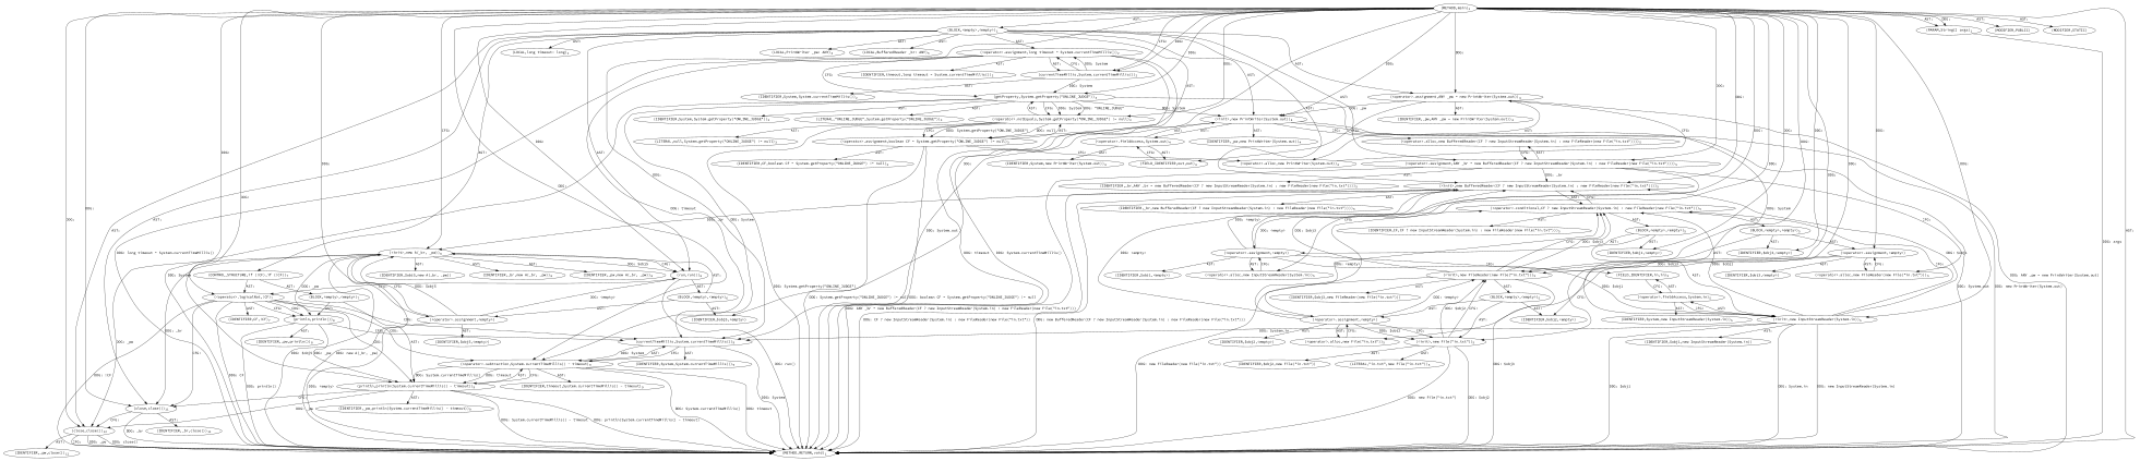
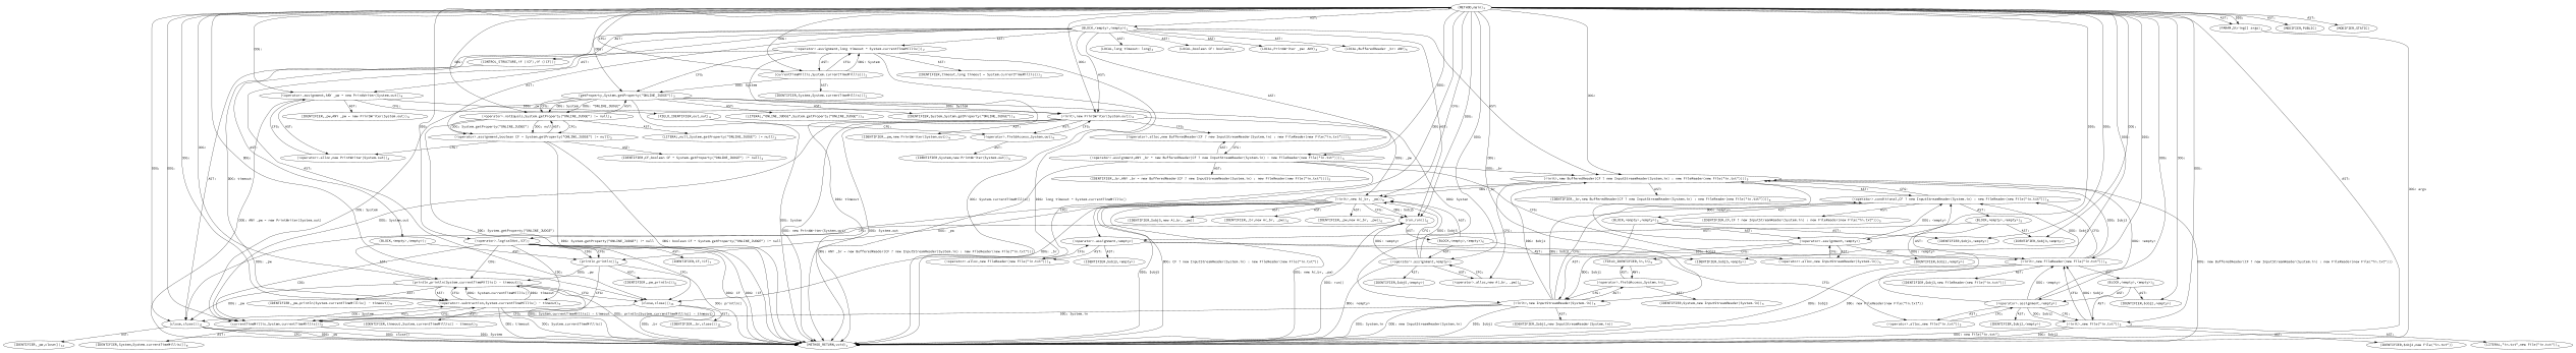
  digraph {
    fontname="Source Code Pro"
    node [fontname="Source Code Pro"]
    edge [fontname="Source Code Pro"]
    n1 [label=<(METHOD,main)<SUB>1</SUB>>]
    n2 [label=<(PARAM,String[] args)<SUB>1</SUB>>]
    n3 [label=<(BLOCK,&lt;empty&gt;,&lt;empty&gt;)<SUB>1</SUB>>]
    n4 [label=<(currentTimeMillis,System.currentTimeMillis())<SUB>2</SUB>>]
    n5 [label=<(&lt;operator&gt;.notEquals,System.getProperty(&quot;ONLINE_JUDGE&quot;) != null)<SUB>3</SUB>>]
    n6 [label=<(getProperty,System.getProperty(&quot;ONLINE_JUDGE&quot;))<SUB>3</SUB>>]
    n7 [label=<(&lt;operator&gt;.assignment,ANY _pw = new PrintWriter(System.out))<SUB>4</SUB>>]
    n8 [label=<(&lt;init&gt;,new PrintWriter(System.out))<SUB>4</SUB>>]
    n9 [label=<(&lt;operator&gt;.assignment,ANY _br = new BufferedReader(CF ? new InputStreamReader(System.in) : new FileReader(new File(&quot;in.txt&quot;))))<SUB>5</SUB>>]
    n10 [label=<(&lt;init&gt;,new BufferedReader(CF ? new InputStreamReader(System.in) : new FileReader(new File(&quot;in.txt&quot;))))<SUB>5</SUB>>]
    n11 [label=<(&lt;operator&gt;.assignment,&lt;empty&gt;)>]
    n12 [label=<(&lt;init&gt;,new InputStreamReader(System.in))<SUB>5</SUB>>]
    n13 [label=<(IDENTIFIER,$obj1,&lt;empty&gt;)>]
    n14 [label=<(&lt;operator&gt;.assignment,&lt;empty&gt;)>]
    n15 [label=<(&lt;init&gt;,new FileReader(new File(&quot;in.txt&quot;)))<SUB>5</SUB>>]
    n16 [label=<(&lt;operator&gt;.assignment,&lt;empty&gt;)>]
    n17 [label=<(&lt;init&gt;,new File(&quot;in.txt&quot;))<SUB>5</SUB>>]
    n18 [label=<(IDENTIFIER,$obj2,&lt;empty&gt;)>]
    n19 [label=<(IDENTIFIER,$obj3,&lt;empty&gt;)>]
    n20 [label=<(run,run())<SUB>6</SUB>>]
    n21 [label=<(&lt;operator&gt;.assignment,&lt;empty&gt;)>]
    n22 [label=<(&lt;init&gt;,new A(_br, _pw))<SUB>6</SUB>>]
    n23 [label=<(IDENTIFIER,$obj5,&lt;empty&gt;)>]
    n24 [label=<(&lt;operator&gt;.logicalNot,!CF)<SUB>7</SUB>>]
    n25 [label=<(println,println(System.currentTimeMillis() - timeout))<SUB>9</SUB>>]
    n26 [label=<(&lt;operator&gt;.subtraction,System.currentTimeMillis() - timeout)<SUB>9</SUB>>]
    n27 [label=<(currentTimeMillis,System.currentTimeMillis())<SUB>9</SUB>>]
    n28 [label=<(close,close())<SUB>11</SUB>>]
    n29 [label=<(close,close())<SUB>12</SUB>>]
    n30 [label=<(MODIFIER,PUBLIC)>]
    n31 [label=<(MODIFIER,STATIC)>]
    n32 [label=<(METHOD_RETURN,void)<SUB>1</SUB>>]
    n33 [label=<(LOCAL,long timeout: long)<SUB>2</SUB>>]
    n34 [label=<(&lt;operator&gt;.assignment,long timeout = System.currentTimeMillis())<SUB>2</SUB>>]
+   n35 [label=<(LOCAL,boolean CF: boolean)<SUB>3</SUB>>]
    n36 [label=<(&lt;operator&gt;.assignment,boolean CF = System.getProperty(&quot;ONLINE_JUDGE&quot;) != null)<SUB>3</SUB>>]
    n37 [label=<(LOCAL,PrintWriter _pw: ANY)<SUB>4</SUB>>]
    n38 [label=<(LOCAL,BufferedReader _br: ANY)<SUB>5</SUB>>]
    n39 [label=<(CONTROL_STRUCTURE,if (!CF),if (!CF))<SUB>7</SUB>>]
    n40 [label=<(IDENTIFIER,System,System.currentTimeMillis())<SUB>2</SUB>>]
    n41 [label=<(LITERAL,null,System.getProperty(&quot;ONLINE_JUDGE&quot;) != null)<SUB>3</SUB>>]
    n42 [label=<(IDENTIFIER,System,System.getProperty(&quot;ONLINE_JUDGE&quot;))<SUB>3</SUB>>]
    n43 [label=<(LITERAL,&quot;ONLINE_JUDGE&quot;,System.getProperty(&quot;ONLINE_JUDGE&quot;))<SUB>3</SUB>>]
    n44 [label=<(&lt;operator&gt;.alloc,new PrintWriter(System.out))<SUB>4</SUB>>]
    n45 [label=<(IDENTIFIER,_pw,ANY _pw = new PrintWriter(System.out))<SUB>4</SUB>>]
    n46 [label=<(FIELD_IDENTIFIER,out,out)<SUB>4</SUB>>]
    n47 [label=<(IDENTIFIER,_pw,new PrintWriter(System.out))<SUB>4</SUB>>]
    n48 [label=<(&lt;operator&gt;.fieldAccess,System.out)<SUB>4</SUB>>]
    n49 [label=<(&lt;operator&gt;.alloc,new BufferedReader(CF ? new InputStreamReader(System.in) : new FileReader(new File(&quot;in.txt&quot;))))<SUB>5</SUB>>]
    n50 [label=<(IDENTIFIER,_br,ANY _br = new BufferedReader(CF ? new InputStreamReader(System.in) : new FileReader(new File(&quot;in.txt&quot;))))<SUB>5</SUB>>]
    n51 [label=<(&lt;operator&gt;.alloc,new InputStreamReader(System.in))<SUB>5</SUB>>]
    n52 [label=<(&lt;operator&gt;.alloc,new FileReader(new File(&quot;in.txt&quot;)))<SUB>5</SUB>>]
    n53 [label=<(IDENTIFIER,_br,new BufferedReader(CF ? new InputStreamReader(System.in) : new FileReader(new File(&quot;in.txt&quot;))))<SUB>5</SUB>>]
    n54 [label=<(&lt;operator&gt;.conditional,CF ? new InputStreamReader(System.in) : new FileReader(new File(&quot;in.txt&quot;)))<SUB>5</SUB>>]
+   n55 [label=<(&lt;operator&gt;.alloc,new A(_br, _pw))<SUB>6</SUB>>]
    n56 [label=<(IDENTIFIER,$obj1,&lt;empty&gt;)>]
    n57 [label=<(FIELD_IDENTIFIER,in,in)<SUB>5</SUB>>]
    n58 [label=<(IDENTIFIER,$obj1,new InputStreamReader(System.in))>]
    n59 [label=<(&lt;operator&gt;.fieldAccess,System.in)<SUB>5</SUB>>]
    n60 [label=<(IDENTIFIER,$obj3,&lt;empty&gt;)>]
    n61 [label=<(&lt;operator&gt;.alloc,new File(&quot;in.txt&quot;))<SUB>5</SUB>>]
    n62 [label=<(IDENTIFIER,$obj3,new FileReader(new File(&quot;in.txt&quot;)))>]
    n63 [label=<(BLOCK,&lt;empty&gt;,&lt;empty&gt;)<SUB>5</SUB>>]
    n64 [label=<(IDENTIFIER,$obj2,&lt;empty&gt;)>]
    n65 [label=<(IDENTIFIER,$obj2,new File(&quot;in.txt&quot;))>]
    n66 [label=<(LITERAL,&quot;in.txt&quot;,new File(&quot;in.txt&quot;))<SUB>5</SUB>>]
    n67 [label=<(BLOCK,&lt;empty&gt;,&lt;empty&gt;)<SUB>6</SUB>>]
    n68 [label=<(IDENTIFIER,$obj5,&lt;empty&gt;)>]
    n69 [label=<(println,println())<SUB>8</SUB>>]
    n70 [label=<(IDENTIFIER,$obj5,new A(_br, _pw))>]
    n71 [label=<(IDENTIFIER,_br,new A(_br, _pw))<SUB>6</SUB>>]
    n72 [label=<(IDENTIFIER,_pw,new A(_br, _pw))<SUB>6</SUB>>]
    n73 [label=<(IDENTIFIER,CF,!CF)<SUB>7</SUB>>]
    n74 [label=<(IDENTIFIER,_pw,println())<SUB>8</SUB>>]
    n75 [label=<(IDENTIFIER,_pw,println(System.currentTimeMillis() - timeout))<SUB>9</SUB>>]
    n76 [label=<(IDENTIFIER,timeout,System.currentTimeMillis() - timeout)<SUB>9</SUB>>]
    n77 [label=<(IDENTIFIER,System,System.currentTimeMillis())<SUB>9</SUB>>]
    n78 [label=<(IDENTIFIER,_br,close())<SUB>11</SUB>>]
    n79 [label=<(IDENTIFIER,_pw,close())<SUB>12</SUB>>]
    n80 [label=<(IDENTIFIER,timeout,long timeout = System.currentTimeMillis())<SUB>2</SUB>>]
    n81 [label=<(IDENTIFIER,CF,boolean CF = System.getProperty(&quot;ONLINE_JUDGE&quot;) != null)<SUB>3</SUB>>]
    n82 [label=<(BLOCK,&lt;empty&gt;,&lt;empty&gt;)<SUB>7</SUB>>]
    n83 [label=<(IDENTIFIER,System,new PrintWriter(System.out))<SUB>4</SUB>>]
    n84 [label=<(IDENTIFIER,CF,CF ? new InputStreamReader(System.in) : new FileReader(new File(&quot;in.txt&quot;)))<SUB>5</SUB>>]
    n85 [label=<(BLOCK,&lt;empty&gt;,&lt;empty&gt;)<SUB>5</SUB>>]
    n86 [label=<(BLOCK,&lt;empty&gt;,&lt;empty&gt;)<SUB>5</SUB>>]
    n87 [label=<(IDENTIFIER,System,new InputStreamReader(System.in))<SUB>5</SUB>>]
    n1 -> n2 [label="AST: "]
    n1 -> n2 [label="DDG: "]
    n1 -> n3 [label="AST: "]
    n1 -> n4 [label="CFG: "]
    n1 -> n4 [label="DDG: "]
    n1 -> n5 [label="DDG: "]
    n1 -> n6 [label="DDG: "]
    n1 -> n7 [label="DDG: "]
    n1 -> n8 [label="DDG: "]
    n1 -> n9 [label="DDG: "]
    n1 -> n10 [label="DDG: "]
    n1 -> n11 [label="DDG: "]
    n1 -> n12 [label="DDG: "]
    n1 -> n13 [label="DDG: "]
    n1 -> n14 [label="DDG: "]
    n1 -> n15 [label="DDG: "]
    n1 -> n16 [label="DDG: "]
    n1 -> n17 [label="DDG: "]
    n1 -> n18 [label="DDG: "]
    n1 -> n19 [label="DDG: "]
    n1 -> n20 [label="DDG: "]
    n1 -> n21 [label="DDG: "]
    n1 -> n22 [label="CFG: "]
    n1 -> n23 [label="DDG: "]
    n1 -> n24 [label="DDG: "]
-   n1 -> n25 [label="DDG: "]
+   n25 -> n1 [label="DDG: "]
    n1 -> n26 [label="DDG: "]
    n1 -> n27 [label="DDG: "]
    n1 -> n28 [label="DDG: "]
    n1 -> n29 [label="DDG: "]
    n1 -> n30 [label="AST: "]
    n1 -> n31 [label="AST: "]
    n1 -> n32 [label="AST: "]
    n2 -> n32 [label="DDG: args"]
    n3 -> n7 [label="AST: "]
    n3 -> n8 [label="AST: "]
    n3 -> n9 [label="AST: "]
    n3 -> n10 [label="AST: "]
    n3 -> n20 [label="AST: "]
    n3 -> n28 [label="AST: "]
    n3 -> n29 [label="AST: "]
    n3 -> n33 [label="AST: "]
    n3 -> n34 [label="AST: "]
+   n3 -> n35 [label="AST: "]
    n3 -> n36 [label="AST: "]
    n3 -> n37 [label="AST: "]
    n3 -> n38 [label="AST: "]
    n3 -> n39 [label="AST: "]
    n4 -> n6 [label="DDG: System"]
    n4 -> n34 [label="CFG: "]
    n4 -> n34 [label="DDG: System"]
    n4 -> n40 [label="AST: "]
    n5 -> n6 [label="AST: "]
    n5 -> n32 [label="DDG: System.getProperty(&quot;ONLINE_JUDGE&quot;)"]
    n5 -> n36 [label="CFG: "]
    n5 -> n36 [label="DDG: System.getProperty(&quot;ONLINE_JUDGE&quot;)"]
    n5 -> n36 [label="DDG: null"]
    n5 -> n41 [label="AST: "]
    n6 -> n5 [label="CFG: "]
    n6 -> n5 [label="DDG: System"]
    n6 -> n5 [label="DDG: &quot;ONLINE_JUDGE&quot;"]
    n6 -> n8 [label="DDG: System"]
    n6 -> n12 [label="DDG: System"]
    n6 -> n27 [label="DDG: System"]
    n6 -> n32 [label="DDG: System"]
    n6 -> n42 [label="AST: "]
    n6 -> n43 [label="AST: "]
    n7 -> n8 [label="DDG: _pw"]
    n7 -> n32 [label="DDG: ANY _pw = new PrintWriter(System.out)"]
    n7 -> n44 [label="AST: "]
    n7 -> n45 [label="AST: "]
    n7 -> n46 [label="CFG: "]
+   n8 -> n22 [label="DDG: _pw"]
    n8 -> n27 [label="DDG: System.out"]
    n8 -> n32 [label="DDG: System.out"]
    n8 -> n32 [label="DDG: new PrintWriter(System.out)"]
    n8 -> n47 [label="AST: "]
    n8 -> n48 [label="AST: "]
    n8 -> n49 [label="CFG: "]
    n9 -> n10 [label="DDG: _br"]
    n9 -> n32 [label="DDG: ANY _br = new BufferedReader(CF ? new InputStreamReader(System.in) : new FileReader(new File(&quot;in.txt&quot;)))"]
    n9 -> n49 [label="AST: "]
    n9 -> n50 [label="AST: "]
    n9 -> n51 [label="CFG: "]
    n9 -> n52 [label="CFG: "]
    n10 -> n22 [label="DDG: _br"]
    n10 -> n32 [label="DDG: CF ? new InputStreamReader(System.in) : new FileReader(new File(&quot;in.txt&quot;))"]
    n10 -> n32 [label="DDG: new BufferedReader(CF ? new InputStreamReader(System.in) : new FileReader(new File(&quot;in.txt&quot;)))"]
    n10 -> n53 [label="AST: "]
    n10 -> n54 [label="AST: "]
+   n10 -> n55 [label="CFG: "]
    n11 -> n10 [label="DDG: &lt;empty&gt;"]
    n11 -> n12 [label="DDG: $obj1"]
    n11 -> n51 [label="AST: "]
    n11 -> n54 [label="DDG: &lt;empty&gt;"]
    n11 -> n56 [label="AST: "]
    n11 -> n57 [label="CFG: "]
    n12 -> n10 [label="DDG: $obj1"]
    n12 -> n27 [label="DDG: System.in"]
    n12 -> n32 [label="DDG: $obj1"]
    n12 -> n32 [label="DDG: System.in"]
    n12 -> n32 [label="DDG: new InputStreamReader(System.in)"]
    n12 -> n54 [label="CFG: "]
    n12 -> n54 [label="DDG: $obj1"]
    n12 -> n58 [label="AST: "]
    n12 -> n59 [label="AST: "]
    n14 -> n15 [label="DDG: $obj3"]
    n14 -> n52 [label="AST: "]
    n14 -> n60 [label="AST: "]
    n14 -> n61 [label="CFG: "]
    n15 -> n10 [label="DDG: $obj3"]
    n15 -> n32 [label="DDG: $obj3"]
    n15 -> n32 [label="DDG: new FileReader(new File(&quot;in.txt&quot;))"]
    n15 -> n54 [label="CFG: "]
    n15 -> n54 [label="DDG: $obj3"]
    n15 -> n62 [label="AST: "]
    n15 -> n63 [label="AST: "]
    n16 -> n10 [label="DDG: &lt;empty&gt;"]
    n16 -> n15 [label="DDG: &lt;empty&gt;"]
    n16 -> n17 [label="CFG: "]
    n16 -> n17 [label="DDG: $obj2"]
    n16 -> n54 [label="DDG: &lt;empty&gt;"]
    n16 -> n61 [label="AST: "]
    n16 -> n64 [label="AST: "]
    n17 -> n15 [label="CFG: "]
    n17 -> n15 [label="DDG: $obj2"]
    n17 -> n32 [label="DDG: $obj2"]
    n17 -> n32 [label="DDG: new File(&quot;in.txt&quot;)"]
    n17 -> n65 [label="AST: "]
    n17 -> n66 [label="AST: "]
    n20 -> n24 [label="CFG: "]
    n20 -> n32 [label="DDG: run()"]
    n20 -> n67 [label="AST: "]
    n21 -> n20 [label="DDG: &lt;empty&gt;"]
    n21 -> n22 [label="CFG: "]
    n21 -> n22 [label="DDG: $obj5"]
    n21 -> n32 [label="DDG: &lt;empty&gt;"]
+   n21 -> n55 [label="AST: "]
    n21 -> n68 [label="AST: "]
    n22 -> n20 [label="CFG: "]
    n22 -> n20 [label="DDG: $obj5"]
    n22 -> n28 [label="DDG: _br"]
    n22 -> n29 [label="DDG: _pw"]
    n22 -> n32 [label="DDG: $obj5"]
    n22 -> n32 [label="DDG: new A(_br, _pw)"]
    n22 -> n69 [label="DDG: _pw"]
    n22 -> n70 [label="AST: "]
    n22 -> n71 [label="AST: "]
    n22 -> n72 [label="AST: "]
    n24 -> n25 [label="CDG: "]
    n24 -> n26 [label="CDG: "]
    n24 -> n27 [label="CDG: "]
    n24 -> n28 [label="CFG: "]
    n24 -> n32 [label="DDG: CF"]
    n24 -> n32 [label="DDG: !CF"]
    n24 -> n69 [label="CFG: "]
    n24 -> n69 [label="CDG: "]
    n24 -> n73 [label="AST: "]
    n25 -> n26 [label="AST: "]
    n25 -> n28 [label="CFG: "]
    n25 -> n29 [label="DDG: _pw"]
    n25 -> n32 [label="DDG: System.currentTimeMillis() - timeout"]
    n25 -> n32 [label="DDG: println(System.currentTimeMillis() - timeout)"]
    n25 -> n75 [label="AST: "]
    n26 -> n25 [label="CFG: "]
    n26 -> n25 [label="DDG: System.currentTimeMillis()"]
    n26 -> n25 [label="DDG: timeout"]
    n26 -> n27 [label="AST: "]
    n26 -> n32 [label="DDG: System.currentTimeMillis()"]
    n26 -> n32 [label="DDG: timeout"]
    n26 -> n76 [label="AST: "]
    n27 -> n26 [label="CFG: "]
    n27 -> n26 [label="DDG: System"]
    n27 -> n32 [label="DDG: System"]
    n27 -> n77 [label="AST: "]
    n28 -> n29 [label="CFG: "]
    n28 -> n32 [label="DDG: _br"]
    n28 -> n78 [label="AST: "]
    n29 -> n32 [label="CFG: "]
    n29 -> n32 [label="DDG: _pw"]
    n29 -> n32 [label="DDG: close()"]
    n29 -> n79 [label="AST: "]
    n34 -> n4 [label="AST: "]
    n34 -> n6 [label="CFG: "]
    n34 -> n26 [label="DDG: timeout"]
    n34 -> n32 [label="DDG: timeout"]
    n34 -> n32 [label="DDG: System.currentTimeMillis()"]
    n34 -> n32 [label="DDG: long timeout = System.currentTimeMillis()"]
    n34 -> n80 [label="AST: "]
    n36 -> n5 [label="AST: "]
    n36 -> n32 [label="DDG: System.getProperty(&quot;ONLINE_JUDGE&quot;) != null"]
    n36 -> n32 [label="DDG: boolean CF = System.getProperty(&quot;ONLINE_JUDGE&quot;) != null"]
    n36 -> n44 [label="CFG: "]
    n36 -> n81 [label="AST: "]
-   n39 -> n24 [label="AST: "]
    n39 -> n82 [label="AST: "]
    n44 -> n7 [label="CFG: "]
    n46 -> n48 [label="CFG: "]
-   n48 -> n8 [label="AST: "]
-   n48 -> n46 [label="AST: "]
+   n48 -> n8 [label="CFG: "]
    n48 -> n83 [label="AST: "]
    n49 -> n9 [label="CFG: "]
    n51 -> n11 [label="CFG: "]
    n52 -> n14 [label="CFG: "]
    n54 -> n10 [label="CFG: "]
    n54 -> n84 [label="AST: "]
    n54 -> n85 [label="AST: "]
    n54 -> n86 [label="AST: "]
-   n57 -> n59 [label="CFG: "]
+   n55 -> n21 [label="CFG: "]
+   n57 -> n59 [label="ANY: "]
    n59 -> n12 [label="CFG: "]
    n59 -> n57 [label="AST: "]
    n59 -> n87 [label="AST: "]
    n61 -> n16 [label="CFG: "]
    n63 -> n16 [label="AST: "]
    n63 -> n17 [label="AST: "]
    n63 -> n18 [label="AST: "]
    n67 -> n21 [label="AST: "]
    n67 -> n22 [label="AST: "]
    n67 -> n23 [label="AST: "]
    n69 -> n25 [label="DDG: _pw"]
    n69 -> n27 [label="CFG: "]
    n69 -> n32 [label="DDG: println()"]
    n69 -> n74 [label="AST: "]
    n82 -> n25 [label="AST: "]
    n82 -> n69 [label="AST: "]
    n85 -> n11 [label="AST: "]
    n85 -> n12 [label="AST: "]
    n85 -> n13 [label="AST: "]
    n86 -> n14 [label="AST: "]
    n86 -> n15 [label="AST: "]
    n86 -> n19 [label="AST: "]
  }
